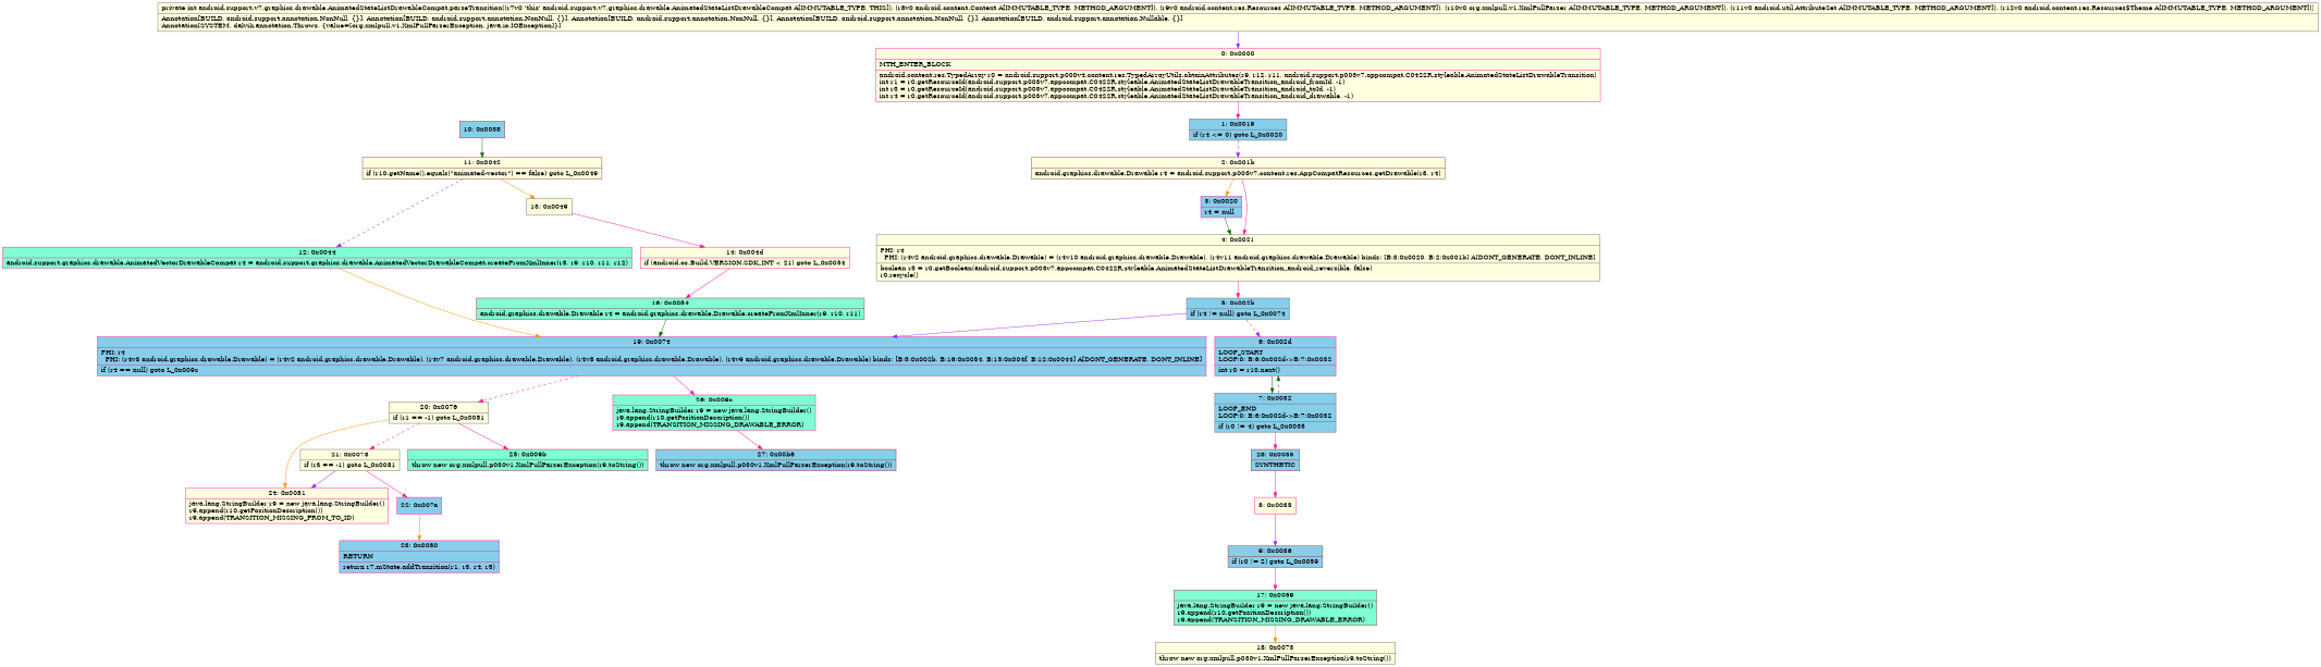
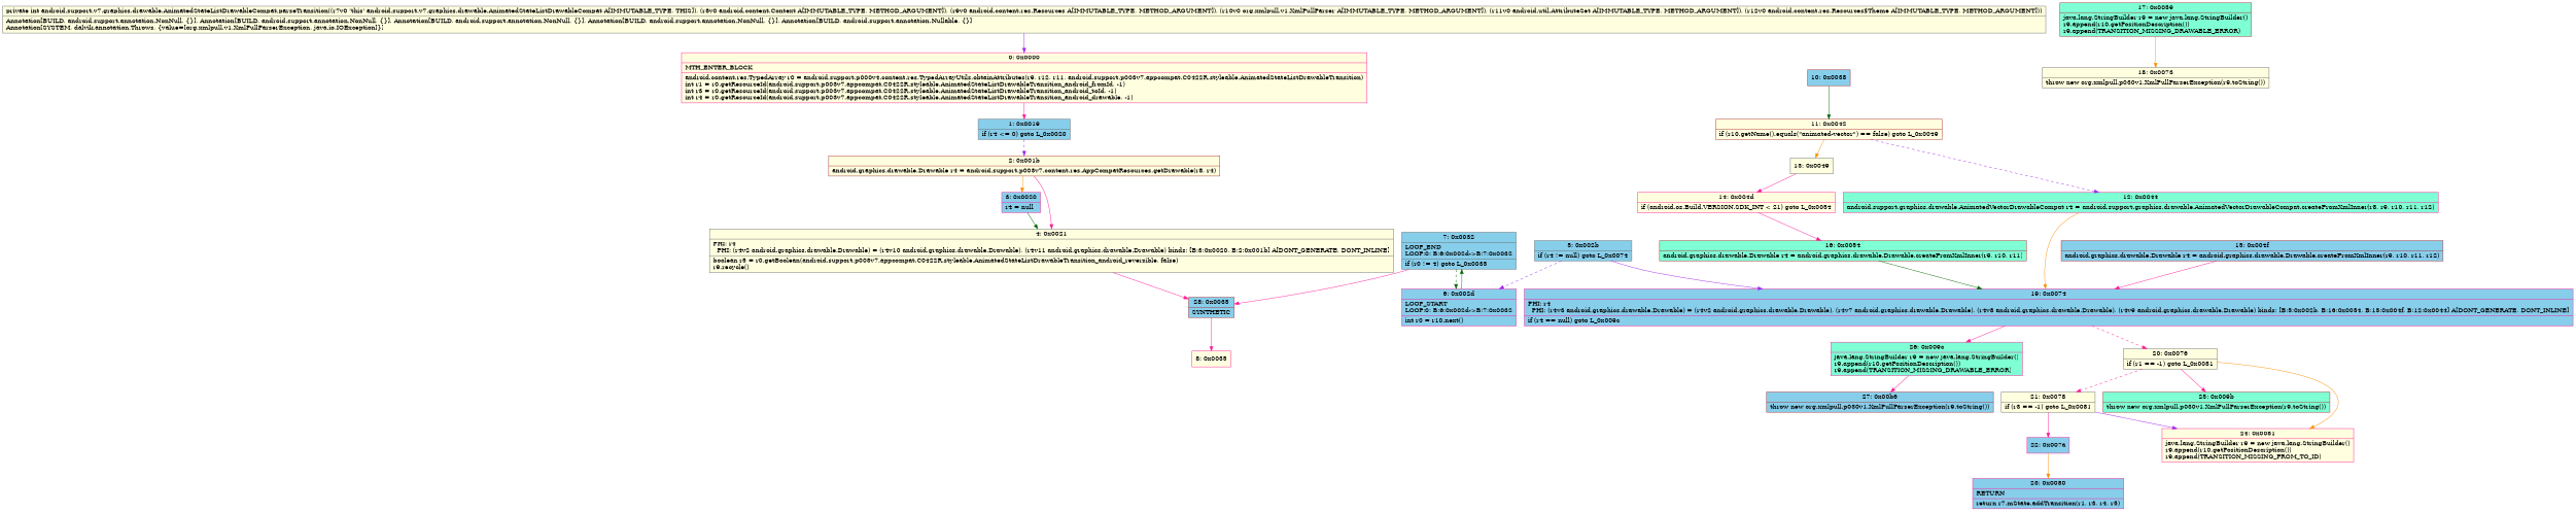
  digraph {
    node [color=deeppink fillcolor=skyblue shape=record style=filled]
    edge [color=deeppink]
    n1 [fillcolor=lightyellow label="{0\:\ 0x0000|MTH_ENTER_BLOCK\l|android.content.res.TypedArray r0 = android.support.p000v4.content.res.TypedArrayUtils.obtainAttributes(r9, r12, r11, android.support.p003v7.appcompat.C0422R.styleable.AnimatedStateListDrawableTransition)\lint r1 = r0.getResourceId(android.support.p003v7.appcompat.C0422R.styleable.AnimatedStateListDrawableTransition_android_fromId, \-1)\lint r3 = r0.getResourceId(android.support.p003v7.appcompat.C0422R.styleable.AnimatedStateListDrawableTransition_android_toId, \-1)\lint r4 = r0.getResourceId(android.support.p003v7.appcompat.C0422R.styleable.AnimatedStateListDrawableTransition_android_drawable, \-1)\l}"]
    n2 [color=gray40 label="{1\:\ 0x0019|if (r4 \<= 0) goto L_0x0020\l}"]
    n3 [color=brown fillcolor=lightyellow label="{2\:\ 0x001b|android.graphics.drawable.Drawable r4 = android.support.p003v7.content.res.AppCompatResources.getDrawable(r8, r4)\l}"]
    n4 [label="{3\:\ 0x0020|r4 = null\l}"]
-   n5 [color=gray40 fillcolor=lightyellow label="{4\:\ 0x0021|PHI: r4 \l  PHI: (r4v2 android.graphics.drawable.Drawable) = (r4v10 android.graphics.drawable.Drawable), (r4v11 android.graphics.drawable.Drawable) binds: [B:3:0x0020, B:2:0x001b] A[DONT_GENERATE, DONT_INLINE]\l|boolean r5 = r0.getBoolean(android.support.p003v7.appcompat.C0422R.styleable.AnimatedStateListDrawableTransition_android_reversible, false)\lr0.recycle()\l}"]
+   n5 [color=gray40 fillcolor=lightyellow label="{4\:\ 0x0021|PHI: r4 \l  PHI: (r4v2 android.graphics.drawable.Drawable) = (r4v10 android.graphics.drawable.Drawable), (r4v11 android.graphics.drawable.Drawable) binds: [B:3:0x0020, B:2:0x001b] A[DONT_GENERATE, DONT_INLINE]\l|boolean r5 = r0.getBoolean(android.support.p003v7.appcompat.C0422R.styleable.AnimatedStateListDrawableTransition_android_reversible, false)\lr9.recycle()\l}"]
    n6 [color=gray40 label="{5\:\ 0x002b|if (r4 != null) goto L_0x0074\l}"]
    n7 [label="{6\:\ 0x002d|LOOP_START\lLOOP:0: B:6:0x002d\-\>B:7:0x0032\l|int r0 = r10.next()\l}"]
    n8 [label="{19\:\ 0x0074|PHI: r4 \l  PHI: (r4v3 android.graphics.drawable.Drawable) = (r4v2 android.graphics.drawable.Drawable), (r4v7 android.graphics.drawable.Drawable), (r4v8 android.graphics.drawable.Drawable), (r4v9 android.graphics.drawable.Drawable) binds: [B:5:0x002b, B:16:0x0054, B:15:0x004f, B:12:0x0044] A[DONT_GENERATE, DONT_INLINE]\l|if (r4 == null) goto L_0x009c\l}"]
    n9 [color=gray40 label="{7\:\ 0x0032|LOOP_END\lLOOP:0: B:6:0x002d\-\>B:7:0x0032\l|if (r0 != 4) goto L_0x0035\l}"]
    n10 [color=gray40 fillcolor=lightyellow label="{20\:\ 0x0076|if (r1 == \-1) goto L_0x0081\l}"]
    n11 [fillcolor=aquamarine label="{26\:\ 0x009c|java.lang.StringBuilder r9 = new java.lang.StringBuilder()\lr9.append(r10.getPositionDescription())\lr9.append(TRANSITION_MISSING_DRAWABLE_ERROR)\l}"]
    n12 [color=brown label="{28\:\ 0x0035|SYNTHETIC\l}"]
    n13 [fillcolor=lightyellow label="{8\:\ 0x0035}"]
-   n14 [color=brown label="{9\:\ 0x0036|if (r0 != 2) goto L_0x0059\l}"]
    n15 [color=brown fillcolor=aquamarine label="{17\:\ 0x0059|java.lang.StringBuilder r9 = new java.lang.StringBuilder()\lr9.append(r10.getPositionDescription())\lr9.append(TRANSITION_MISSING_DRAWABLE_ERROR)\l}"]
    n16 [color=brown label="{10\:\ 0x0038}"]
    n17 [color=brown fillcolor=lightyellow label="{11\:\ 0x0042|if (r10.getName().equals(\"animated\-vector\") == false) goto L_0x0049\l}"]
    n18 [color=gray40 fillcolor=lightyellow label="{18\:\ 0x0073|throw new org.xmlpull.p030v1.XmlPullParserException(r9.toString())\l}"]
    n19 [fillcolor=aquamarine label="{12\:\ 0x0044|android.support.graphics.drawable.AnimatedVectorDrawableCompat r4 = android.support.graphics.drawable.AnimatedVectorDrawableCompat.createFromXmlInner(r8, r9, r10, r11, r12)\l}"]
    n20 [color=gray40 fillcolor=lightyellow label="{13\:\ 0x0049}"]
    n21 [fillcolor=lightyellow label="{14\:\ 0x004d|if (android.os.Build.VERSION.SDK_INT \< 21) goto L_0x0054\l}"]
    n22 [color=brown fillcolor=aquamarine label="{16\:\ 0x0054|android.graphics.drawable.Drawable r4 = android.graphics.drawable.Drawable.createFromXmlInner(r9, r10, r11)\l}"]
+   n23 [color=brown label="{15\:\ 0x004f|android.graphics.drawable.Drawable r4 = android.graphics.drawable.Drawable.createFromXmlInner(r9, r10, r11, r12)\l}"]
    n24 [color=gray40 fillcolor=lightyellow label="{21\:\ 0x0078|if (r3 == \-1) goto L_0x0081\l}"]
    n25 [fillcolor=lightyellow label="{24\:\ 0x0081|java.lang.StringBuilder r9 = new java.lang.StringBuilder()\lr9.append(r10.getPositionDescription())\lr9.append(TRANSITION_MISSING_FROM_TO_ID)\l}"]
    n26 [color=brown fillcolor=aquamarine label="{25\:\ 0x009b|throw new org.xmlpull.p030v1.XmlPullParserException(r9.toString())\l}"]
    n27 [color=brown label="{27\:\ 0x00b6|throw new org.xmlpull.p030v1.XmlPullParserException(r9.toString())\l}"]
    n28 [label="{22\:\ 0x007a}"]
    n29 [label="{23\:\ 0x0080|RETURN\l|return r7.mState.addTransition(r1, r3, r4, r5)\l}"]
    n30 [color=gray40 fillcolor=lightyellow label="{private int android.support.v7.graphics.drawable.AnimatedStateListDrawableCompat.parseTransition((r7v0 'this' android.support.v7.graphics.drawable.AnimatedStateListDrawableCompat A[IMMUTABLE_TYPE, THIS]), (r8v0 android.content.Context A[IMMUTABLE_TYPE, METHOD_ARGUMENT]), (r9v0 android.content.res.Resources A[IMMUTABLE_TYPE, METHOD_ARGUMENT]), (r10v0 org.xmlpull.v1.XmlPullParser A[IMMUTABLE_TYPE, METHOD_ARGUMENT]), (r11v0 android.util.AttributeSet A[IMMUTABLE_TYPE, METHOD_ARGUMENT]), (r12v0 android.content.res.Resources$Theme A[IMMUTABLE_TYPE, METHOD_ARGUMENT]))  | Annotation[BUILD, android.support.annotation.NonNull, \{\}], Annotation[BUILD, android.support.annotation.NonNull, \{\}], Annotation[BUILD, android.support.annotation.NonNull, \{\}], Annotation[BUILD, android.support.annotation.NonNull, \{\}], Annotation[BUILD, android.support.annotation.Nullable, \{\}]\lAnnotation[SYSTEM, dalvik.annotation.Throws, \{value=[org.xmlpull.v1.XmlPullParserException, java.io.IOException]\}]\l}"]
    n1 -> n2
    n2 -> n3 [color=purple style=dashed]
    n3 -> n4 [color=darkorange]
    n3 -> n5
    n4 -> n5 [color=darkgreen]
-   n5 -> n6
+   n5 -> n12
    n6 -> n7 [color=purple style=dashed]
    n6 -> n8 [color=purple]
    n7 -> n9 [color=darkgreen]
    n8 -> n10 [style=dashed]
    n8 -> n11
    n9 -> n7 [color=darkgreen style=dashed]
    n9 -> n12
    n10 -> n24 [style=dashed]
    n10 -> n25 [color=darkorange]
    n10 -> n26
    n11 -> n27
    n12 -> n13
-   n13 -> n14 [color=purple]
-   n14 -> n15
    n15 -> n18 [color=darkorange]
    n16 -> n17 [color=darkgreen]
    n17 -> n19 [color=purple style=dashed]
    n17 -> n20 [color=darkorange]
    n19 -> n8 [color=darkorange]
    n20 -> n21
    n21 -> n22
    n22 -> n8 [color=darkgreen]
+   n23 -> n8
    n24 -> n25 [color=purple]
    n24 -> n28 [style=solid]
    n28 -> n29 [color=darkorange]
    n30 -> n1 [color=purple]
  }
